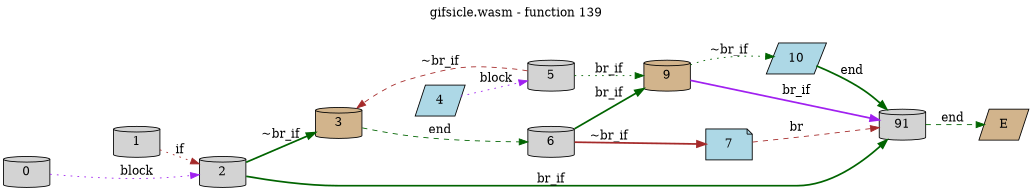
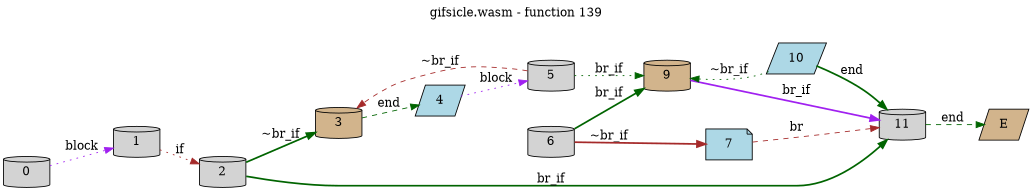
  digraph {
    label="gifsicle.wasm - function 139"
    labelfontcolor=black
    labelfontname=Helvetica
    labelfontsize=16
    labelloc=t
    rankdir=LR
    node [fillcolor=lightgrey shape=cylinder style=filled fontcolor=black]
    edge [color=darkgreen style=bold]
    E [fillcolor=tan shape=parallelogram fontcolor=""]
    n2 [label=0]
    n3 [label=1]
    n4 [label=2]
    n5 [fillcolor=tan label=3]
-   n6 [label=91]
+   n6 [label=11]
    n7 [fillcolor=lightblue label=4 shape=parallelogram]
    n8 [label=5]
    n9 [fillcolor=tan label=9]
    n10 [label=6]
    n11 [fillcolor=lightblue label=7 shape=note]
    n12 [fillcolor=lightblue label=10 shape=parallelogram]
-   n2 -> n4 [color=purple label=block style=dotted]
+   n2 -> n3 [color=purple label=block style=dotted]
    n3 -> n4 [color=brown label=if style=dotted]
    n4 -> n5 [label="~br_if"]
    n4 -> n6 [label=br_if]
-   n5 -> n10 [label=end style=dashed]
+   n5 -> n7 [label=end style=dashed]
    n6 -> E [label=end style=dashed]
    n7 -> n8 [color=purple label=block style=dotted]
    n8 -> n5 [color=brown label="~br_if" style=dashed]
    n8 -> n9 [label=br_if style=dotted]
    n9 -> n6 [color=purple label=br_if]
-   n9 -> n12 [label="~br_if" style=dotted]
+   n12 -> n9 [label="~br_if" style=dotted]
    n10 -> n9 [label=br_if]
    n10 -> n11 [color=brown label="~br_if"]
    n11 -> n6 [color=brown label=br style=dashed]
    n12 -> n6 [label=end]
  }
